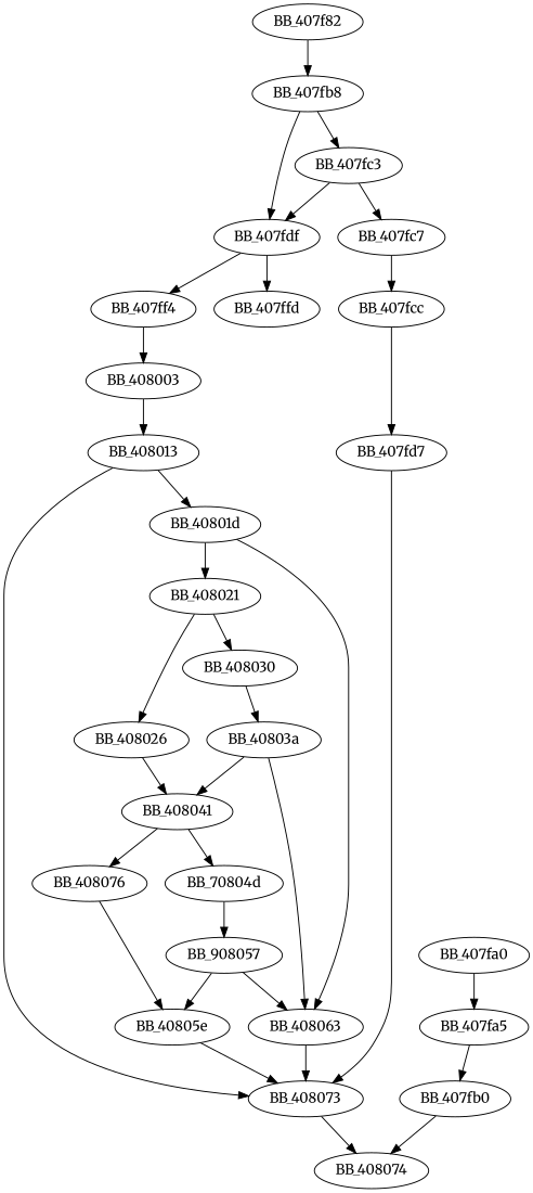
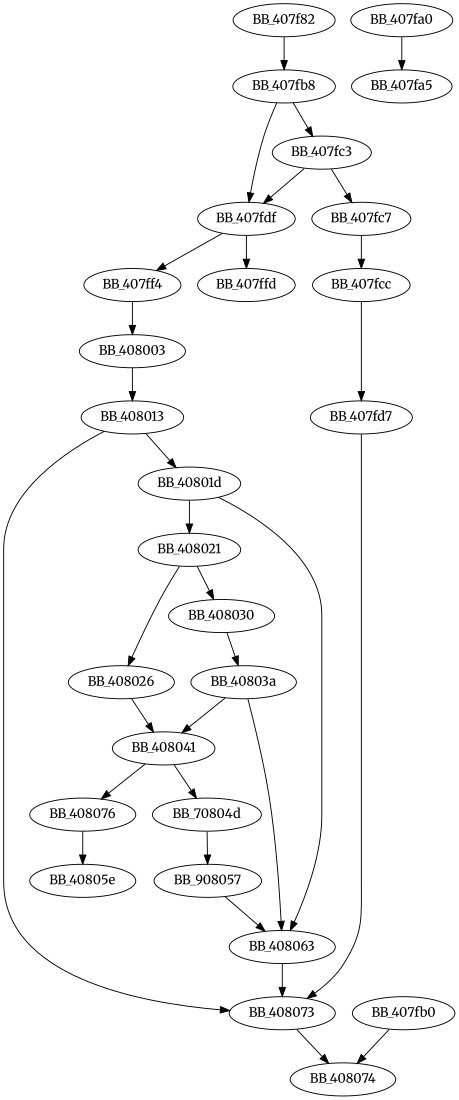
  digraph {
    fontname=Merriweather
    node [fontname=Merriweather]
    edge [fontname=Merriweather]
    BB_407f82
    BB_407fb8
    BB_407fa0
    BB_407fa5
    BB_407fc3
    BB_407fdf
    BB_407fb0
    BB_407fc7
    BB_407ff4
    BB_407ffd
    BB_408074
    BB_407fcc
    BB_408003
    BB_407fd7
    BB_408073
    BB_408013
    BB_40801d
    BB_408021
    BB_408063
    BB_408026
    BB_408030
    BB_408041
    BB_40803a
    n24 [label=BB_408076]
    n25 [label=BB_70804d]
    BB_40805e
    n27 [label=BB_908057]
    BB_407f82 -> BB_407fb8
    BB_407fb8 -> BB_407fc3
    BB_407fb8 -> BB_407fdf
    BB_407fa0 -> BB_407fa5
-   BB_407fa5 -> BB_407fb0
    BB_407fc3 -> BB_407fdf
    BB_407fc3 -> BB_407fc7
    BB_407fdf -> BB_407ff4
    BB_407fdf -> BB_407ffd
    BB_407fb0 -> BB_408074
    BB_407fc7 -> BB_407fcc
    BB_407ff4 -> BB_408003
    BB_407fcc -> BB_407fd7
    BB_408003 -> BB_408013
    BB_407fd7 -> BB_408073
    BB_408073 -> BB_408074
    BB_408013 -> BB_408073
    BB_408013 -> BB_40801d
    BB_40801d -> BB_408021
    BB_40801d -> BB_408063
    BB_408021 -> BB_408026
    BB_408021 -> BB_408030
    BB_408063 -> BB_408073
    BB_408026 -> BB_408041
    BB_408030 -> BB_40803a
    BB_408041 -> n24
    BB_408041 -> n25
    BB_40803a -> BB_408063
    BB_40803a -> BB_408041
    n24 -> BB_40805e
    n25 -> n27
-   BB_40805e -> BB_408073
    n27 -> BB_408063
-   n27 -> BB_40805e
  }
